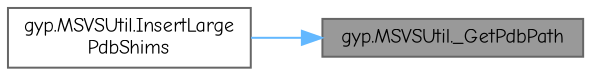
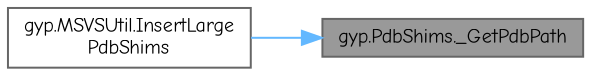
  digraph {
    rankdir=RL
    fontname="Comic Neue"
    node [fontname="Comic Neue" fontsize=10 shape=box style=filled]
-   n1 [color=gray40 fillcolor=grey60 fontcolor=black height=0.2 label="gyp.MSVSUtil._GetPdbPath" width=0.4]
+   n1 [color=gray40 fillcolor=grey60 fontcolor=black height=0.2 label="gyp.PdbShims._GetPdbPath" width=0.4]
    n2 [color=grey40 fillcolor=white height=0.2 label="gyp.MSVSUtil.InsertLarge\lPdbShims" width=0.4]
    n1 -> n2 [color=steelblue1 dir=back fontname="Comic Neue" fontsize=10 labelfontname=Helvetica labelfontsize=10 style=solid]
  }
